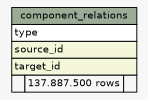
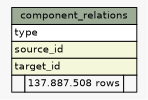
  digraph {
    bgcolor="#f7f7f7"
    fontname=Helvetica
    fontsize=11
    nodesep=0.18
    rankdir=TB
    ranksep=0.46
-   n1 [fontname=Helvetica fontsize=11 label=<     <TABLE BORDER="0" CELLBORDER="1" CELLSPACING="0" BGCOLOR="#ffffff">       <TR><TD COLSPAN="3" BGCOLOR="#9bab96" ALIGN="CENTER">component_relations</TD></TR>       <TR><TD PORT="type" COLSPAN="3" ALIGN="LEFT">type</TD></TR>       <TR><TD PORT="source_id" COLSPAN="3" BGCOLOR="#f4f7da" ALIGN="LEFT">source_id</TD></TR>       <TR><TD PORT="target_id" COLSPAN="3" BGCOLOR="#f4f7da" ALIGN="LEFT">target_id</TD></TR>       <TR><TD ALIGN="LEFT" BGCOLOR="#f7f7f7">  </TD><TD ALIGN="RIGHT" BGCOLOR="#f7f7f7">137.887.500 rows</TD><TD ALIGN="RIGHT" BGCOLOR="#f7f7f7">  </TD></TR>     </TABLE>> shape=plaintext]
+   n1 [fontname=Helvetica fontsize=11 label=<     <TABLE BORDER="0" CELLBORDER="1" CELLSPACING="0" BGCOLOR="#ffffff">       <TR><TD COLSPAN="3" BGCOLOR="#9bab96" ALIGN="CENTER">component_relations</TD></TR>       <TR><TD PORT="type" COLSPAN="3" ALIGN="LEFT">type</TD></TR>       <TR><TD PORT="source_id" COLSPAN="3" BGCOLOR="#f4f7da" ALIGN="LEFT">source_id</TD></TR>       <TR><TD PORT="target_id" COLSPAN="3" BGCOLOR="#f4f7da" ALIGN="LEFT">target_id</TD></TR>       <TR><TD ALIGN="LEFT" BGCOLOR="#f7f7f7">  </TD><TD ALIGN="RIGHT" BGCOLOR="#f7f7f7">137.887.508 rows</TD><TD ALIGN="RIGHT" BGCOLOR="#f7f7f7">  </TD></TR>     </TABLE>> shape=plaintext]
  }
